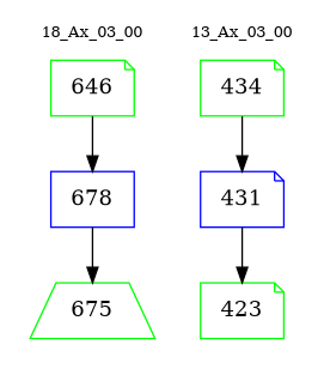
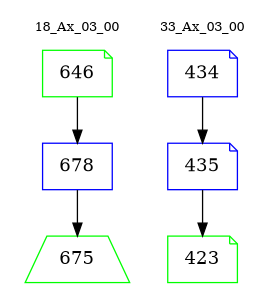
  digraph {
    node [color=green shape=note]
    edge [color=black]
    n1 [color=blue label=678 shape=box]
    n2 [label=646]
    n3 [label=675 shape=trapezium]
-   n4 [color=blue label=431]
+   n4 [color=blue label=435]
    n5 [label=423]
-   n6 [label=434]
+   n6 [color=blue label=434]
    subgraph cluster_1 {
      color=white
      fontsize=10
      label="18_Ax_03_00"
      n1
      n2
      n3
    }
    subgraph cluster_2 {
      color=white
      fontsize=10
-     label="13_Ax_03_00"
+     label="33_Ax_03_00"
      n4
      n5
      n6
    }
    n1 -> n3
    n2 -> n1
    n4 -> n5
    n6 -> n4
  }
